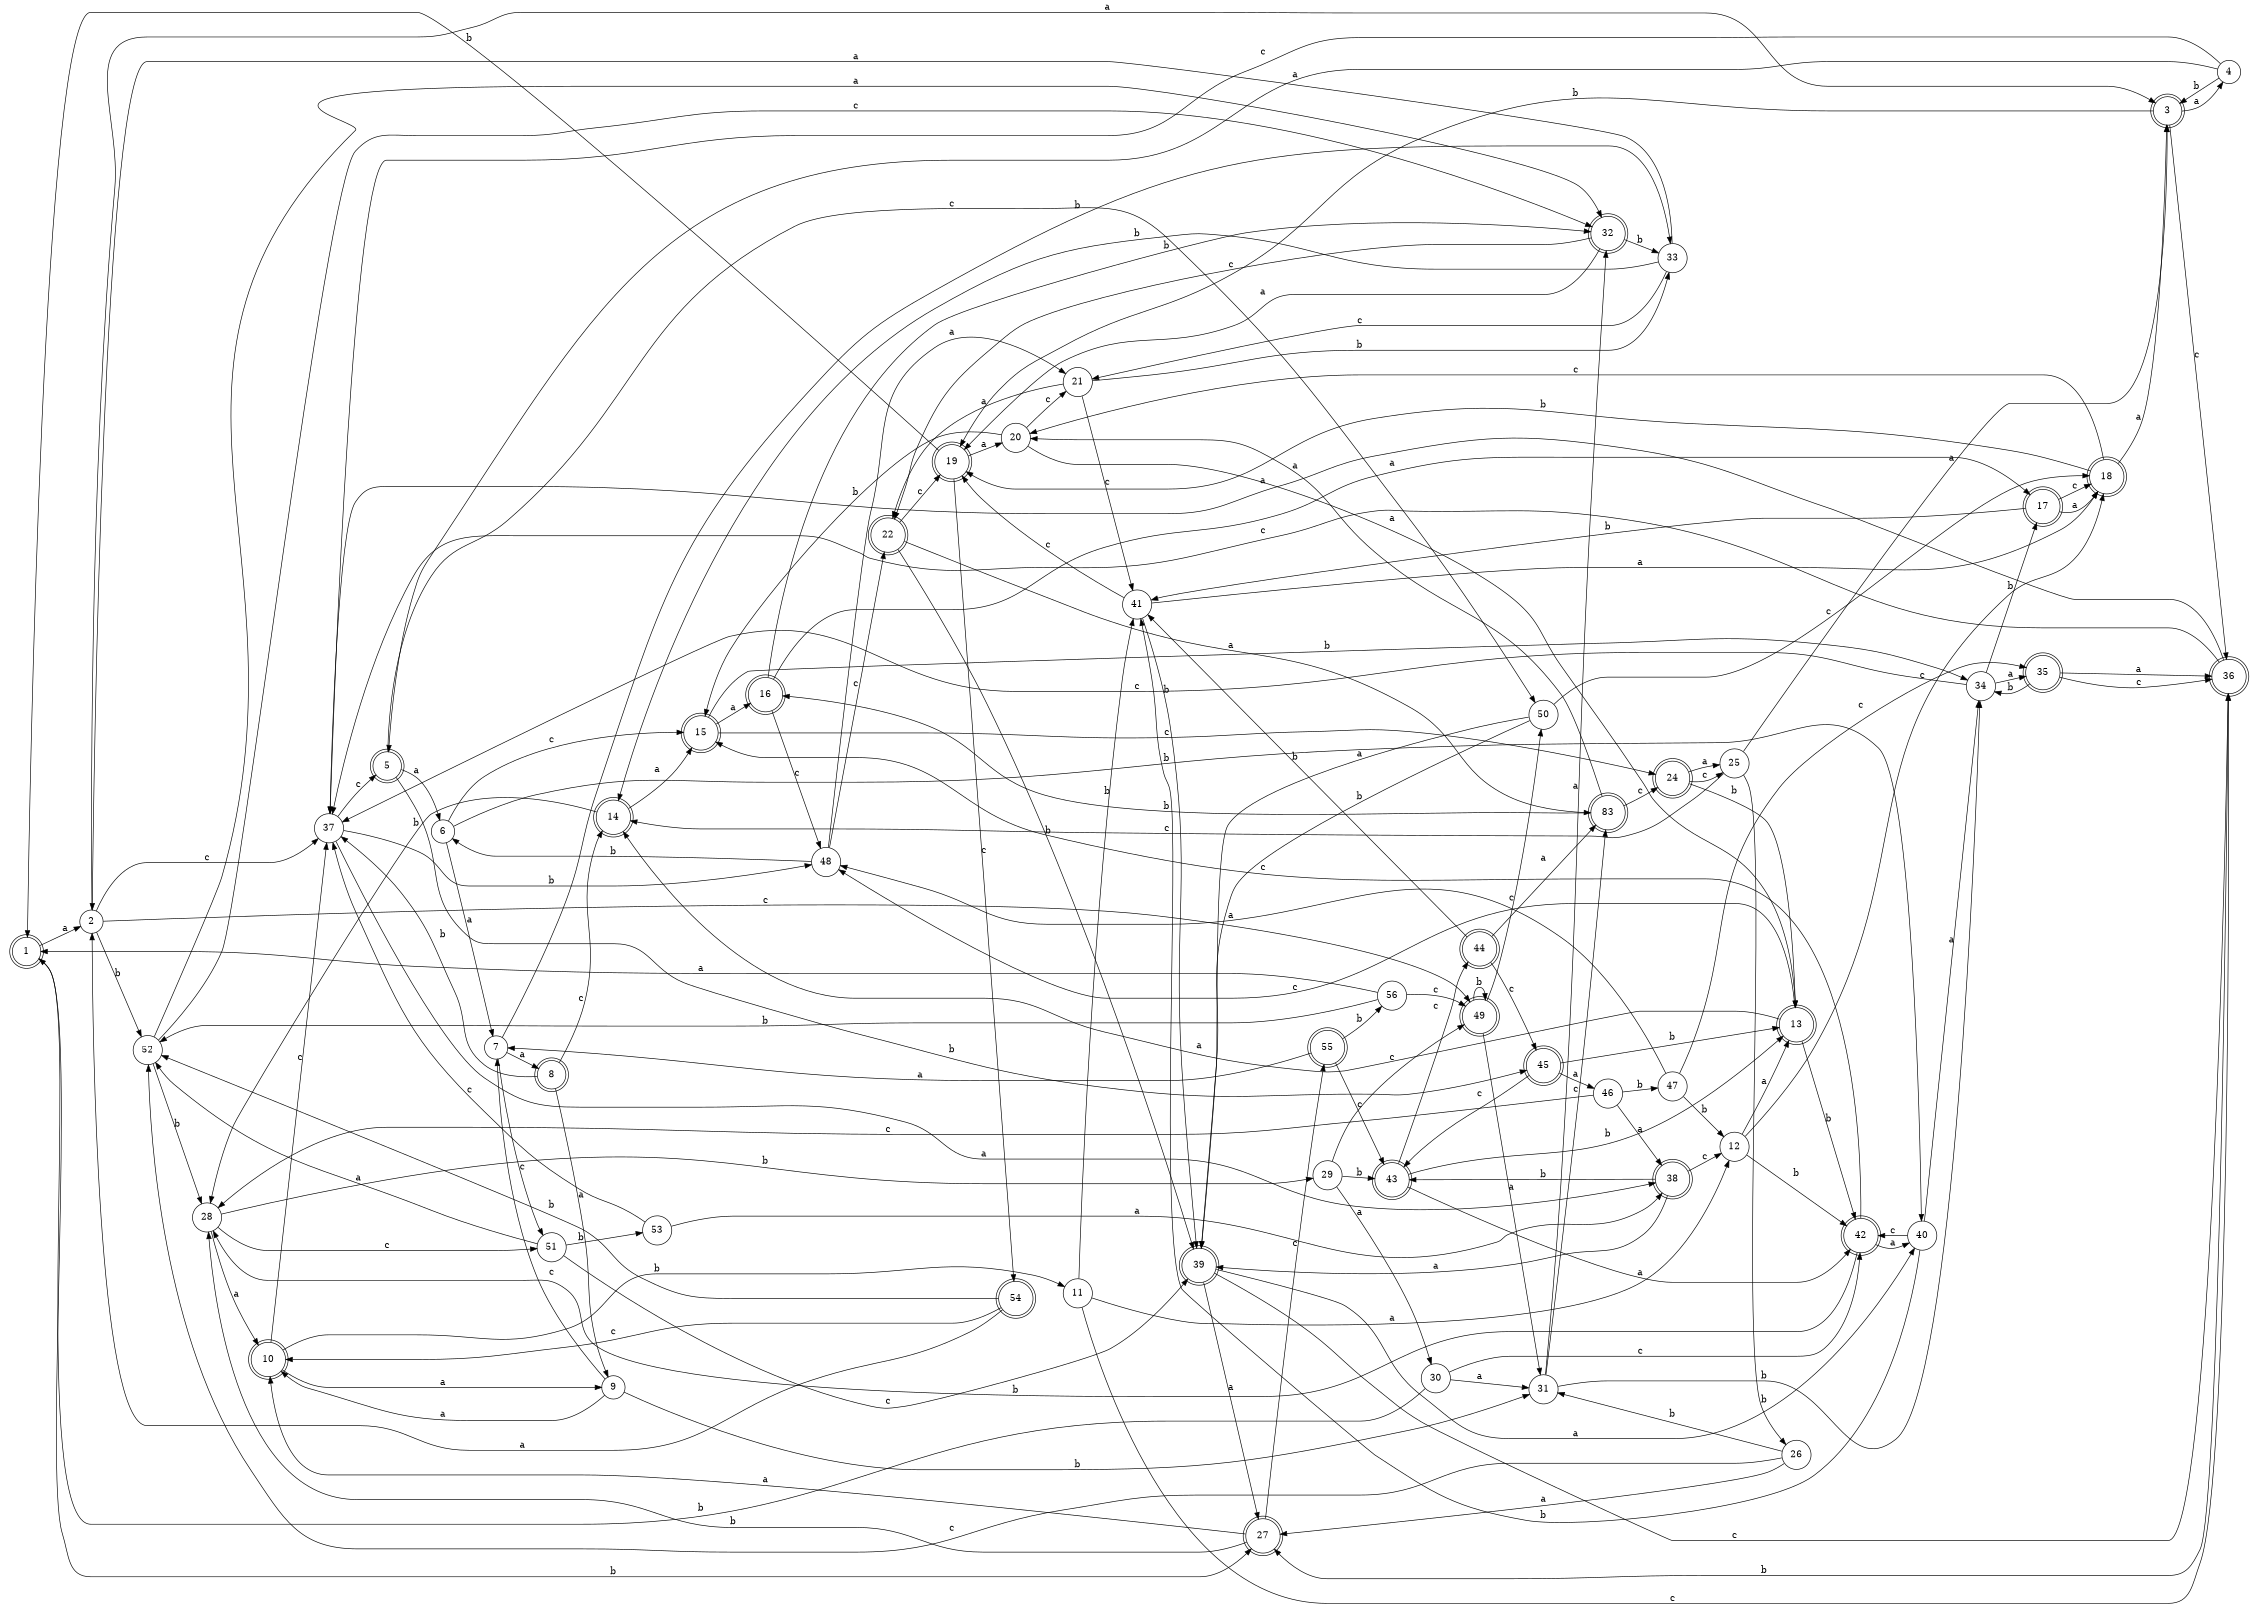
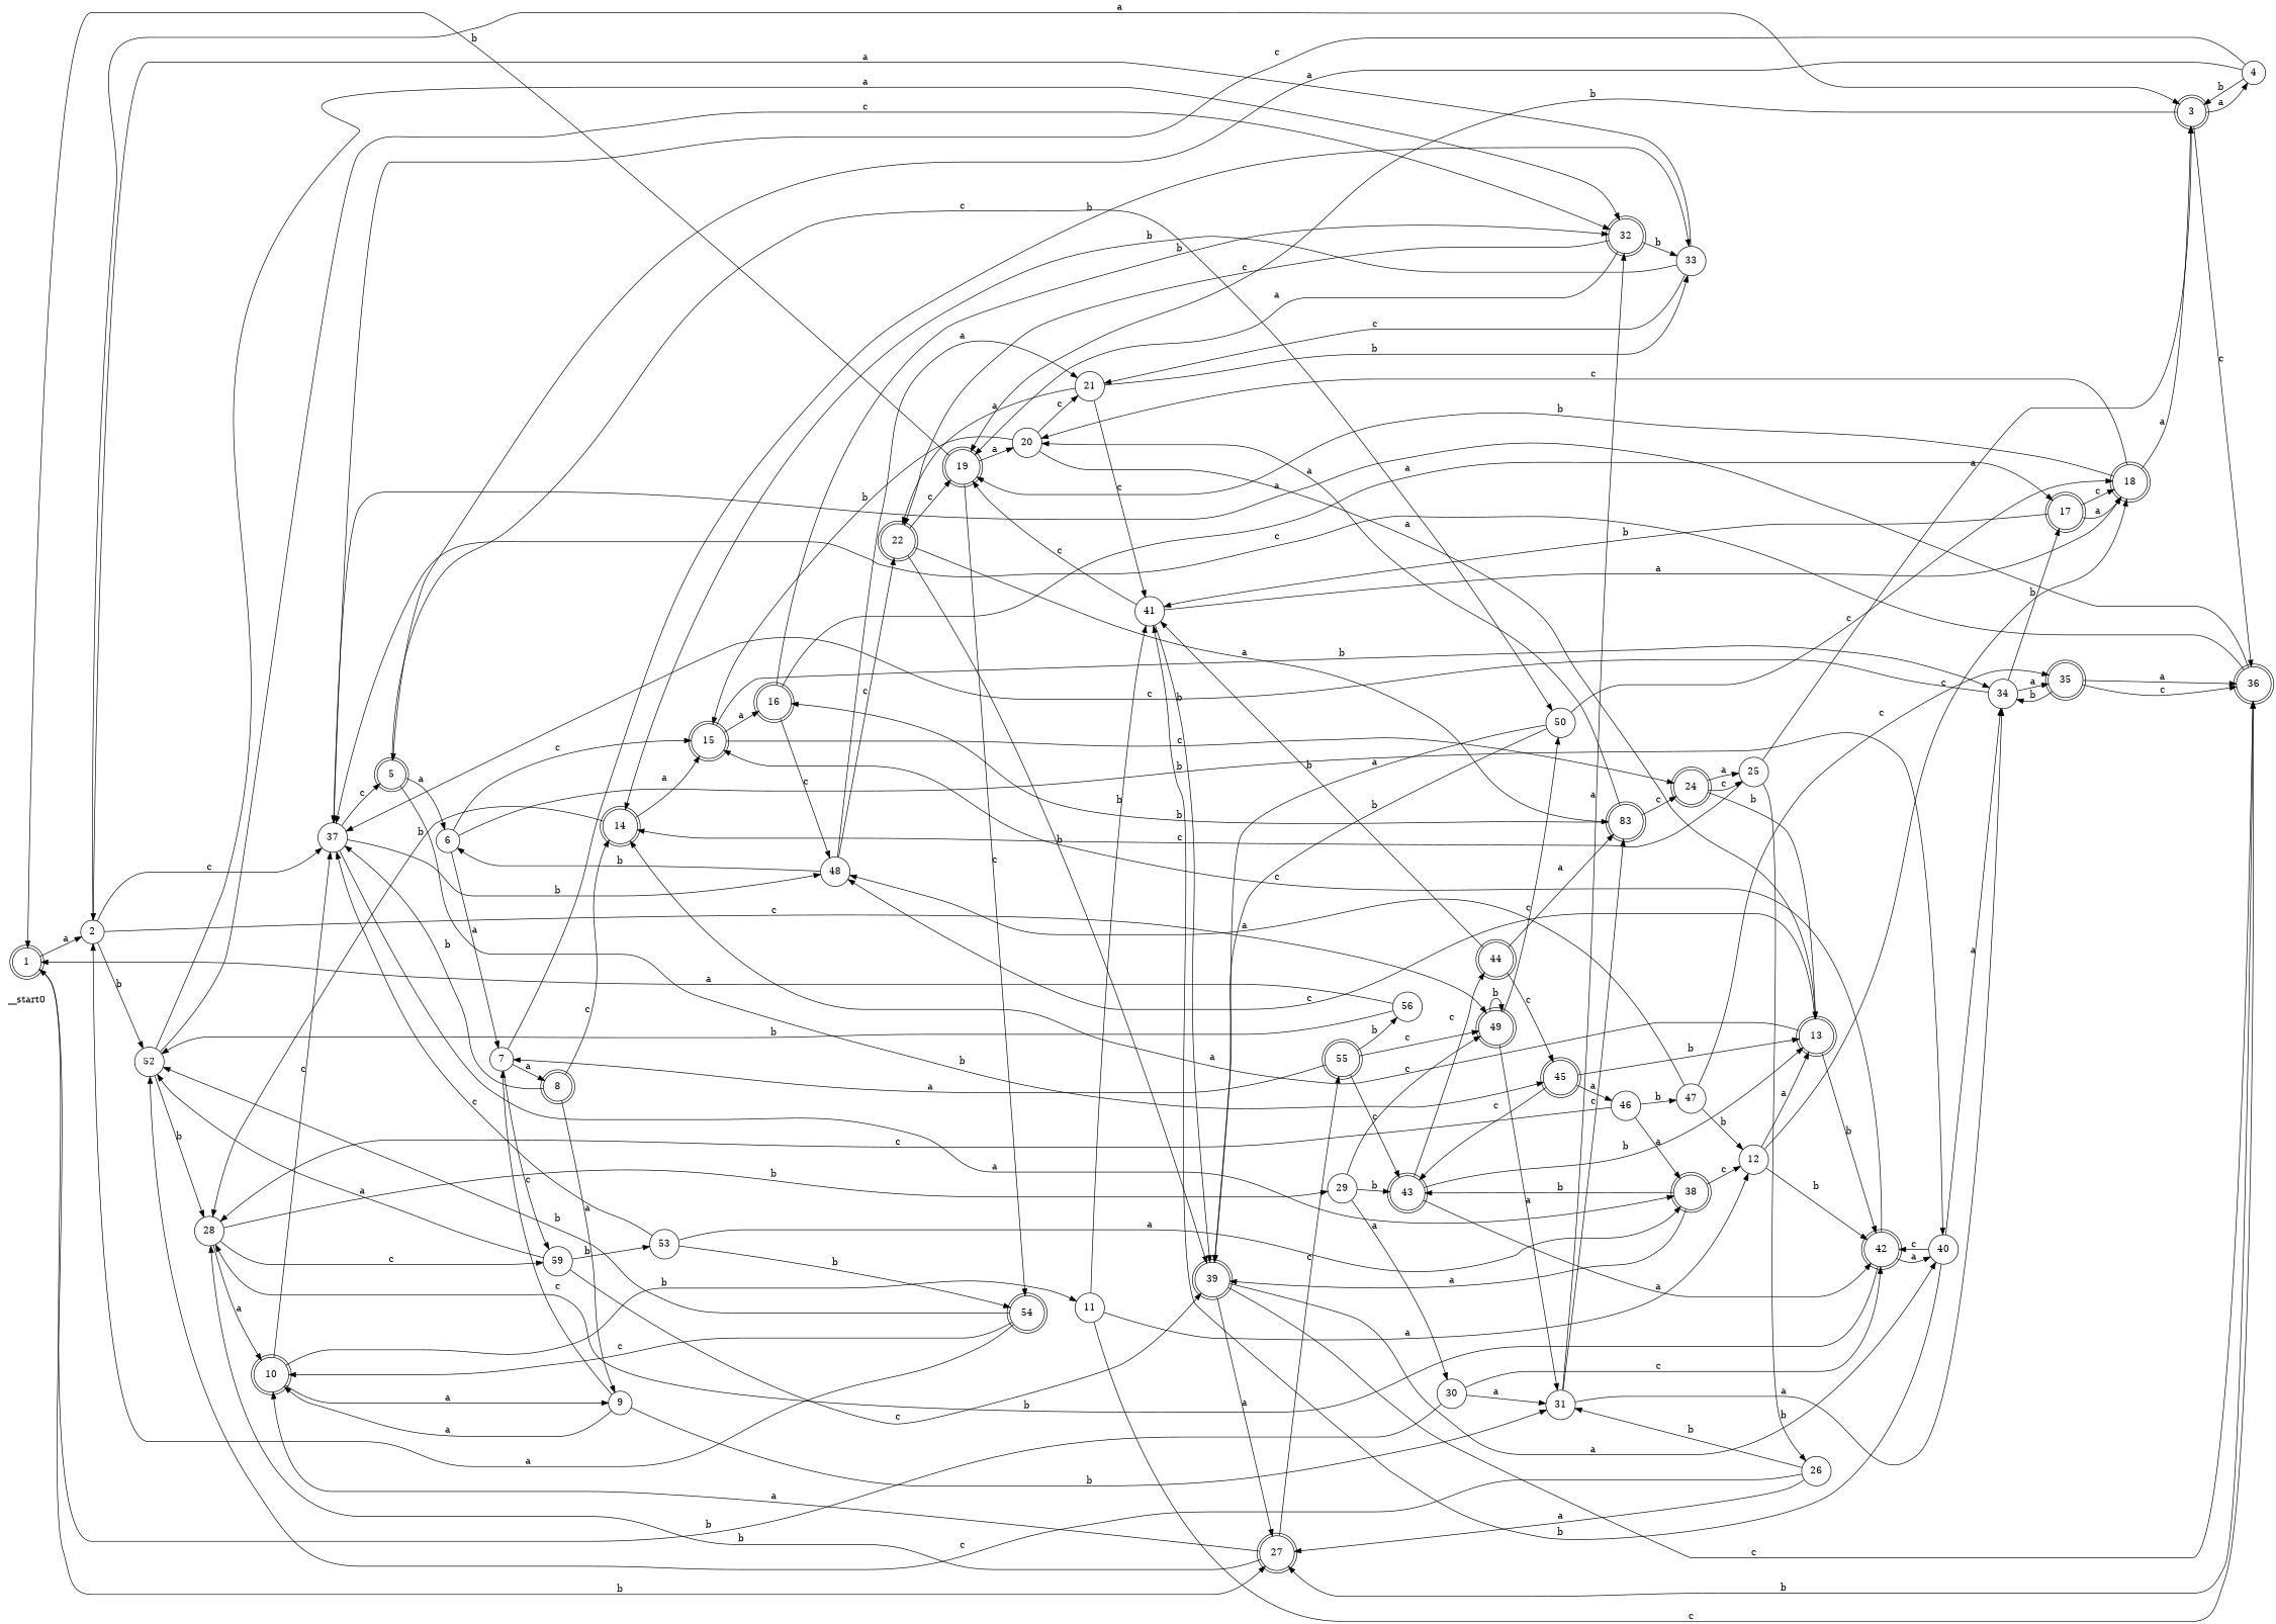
  digraph {
    rankdir=LR
    node [shape=doublecircle color=black fillcolor=white style="rounded,filled"]
+   __start0 [shape=none color="" fillcolor="" style=""]
    n2 [label=1]
    n3 [label=2 shape=circle style=filled]
    n4 [label=27]
    n5 [label=5]
    n6 [label=6 shape=circle style=filled]
    n7 [label=45]
    n8 [label=50 shape=circle style=filled]
    n9 [label=54]
    n10 [label=52 shape=circle style=filled]
    n11 [label=10]
    n12 [label=37 shape=circle style=filled]
    n13 [label=3]
    n14 [label=49]
    n15 [label=28 shape=circle style=filled]
    n16 [label=55]
    n17 [label=48 shape=circle style=filled]
    n18 [label=38]
    n19 [label=4 shape=circle style=filled]
    n20 [label=19]
    n21 [label=36]
    n22 [label=31 shape=circle style=filled]
    n23 [label=32]
    n24 [label=20 shape=circle style=filled]
    n25 [label=7 shape=circle style=filled]
    n26 [label=15]
    n27 [label=40 shape=circle style=filled]
    n28 [label=13]
    n29 [label=43]
    n30 [label=46 shape=circle style=filled]
    n31 [label=18]
    n32 [label=39]
    n33 [label=8]
    n34 [label=33 shape=circle style=filled]
-   n35 [label=51 shape=circle style=filled]
+   n35 [label=59 shape=circle style=filled]
    n36 [label=16]
    n37 [label=24]
    n38 [label=34 shape=circle style=filled]
    n39 [label=41 shape=circle style=filled]
    n40 [label=42]
    n41 [label=9 shape=circle style=filled]
    n42 [label=14]
    n43 [label=21 shape=circle style=filled]
    n44 [label=53 shape=circle style=filled]
    n45 [label=11 shape=circle style=filled]
    n46 [label=83]
    n47 [label=12 shape=circle style=filled]
    n48 [label=22]
    n49 [label=29 shape=circle style=filled]
    n50 [label=17]
    n51 [label=25 shape=circle style=filled]
    n52 [label=35]
    n53 [label=26 shape=circle style=filled]
    n54 [label=56 shape=circle style=filled]
    n55 [label=30 shape=circle style=filled]
    n56 [label=44]
    n57 [label=47 shape=circle style=filled]
    n2 -> n3 [label=a]
    n2 -> n4 [label=b]
    n3 -> n10 [label=b]
    n3 -> n12 [label=c]
    n3 -> n13 [label=a]
    n3 -> n14 [label=c]
    n4 -> n11 [label=a]
    n4 -> n15 [label=b]
    n4 -> n16 [label=c]
    n5 -> n6 [label=a]
    n5 -> n7 [label=b]
    n5 -> n8 [label=c]
    n6 -> n25 [label=a]
    n6 -> n26 [label=c]
    n6 -> n27 [label=b]
    n7 -> n28 [label=b]
    n7 -> n29 [label=c]
    n7 -> n30 [label=a]
    n8 -> n31 [label=c]
    n8 -> n32 [label=a]
    n8 -> n32 [label=b]
    n9 -> n3 [label=a]
    n9 -> n10 [label=b]
    n9 -> n11 [label=c]
    n10 -> n15 [label=b]
    n10 -> n23 [label=a]
    n10 -> n23 [label=c]
    n11 -> n12 [label=c]
    n11 -> n41 [label=a]
    n11 -> n45 [label=b]
    n12 -> n5 [label=c]
    n12 -> n17 [label=b]
    n12 -> n18 [label=a]
    n13 -> n19 [label=a]
    n13 -> n20 [label=b]
    n13 -> n21 [label=c]
    n14 -> n8 [label=c]
    n14 -> n14 [label=b]
    n14 -> n22 [label=a]
    n15 -> n11 [label=a]
    n15 -> n35 [label=c]
    n15 -> n49 [label=b]
    n16 -> n25 [label=a]
    n16 -> n29 [label=c]
    n16 -> n54 [label=b]
    n17 -> n6 [label=b]
    n17 -> n43 [label=a]
    n17 -> n48 [label=c]
    n18 -> n29 [label=b]
    n18 -> n32 [label=a]
    n18 -> n47 [label=c]
    n19 -> n5 [label=a]
    n19 -> n12 [label=c]
    n19 -> n13 [label=b]
    n20 -> n2 [label=b]
    n20 -> n9 [label=c]
    n20 -> n24 [label=a]
    n21 -> n4 [label=b]
    n21 -> n12 [label=a]
    n21 -> n12 [label=c]
    n22 -> n23 [label=a]
-   n22 -> n38 [label=b]
+   n22 -> n38 [label=a]
    n22 -> n46 [label=c]
    n23 -> n20 [label=a]
    n23 -> n34 [label=b]
    n23 -> n48 [label=c]
    n24 -> n26 [label=b]
    n24 -> n28 [label=a]
    n24 -> n43 [label=c]
    n25 -> n33 [label=a]
    n25 -> n34 [label=b]
    n25 -> n35 [label=c]
    n26 -> n36 [label=a]
    n26 -> n37 [label=c]
    n26 -> n38 [label=b]
    n27 -> n38 [label=a]
    n27 -> n39 [label=b]
    n27 -> n40 [label=c]
    n28 -> n17 [label=c]
    n28 -> n40 [label=b]
    n28 -> n42 [label=a]
    n29 -> n28 [label=b]
    n29 -> n40 [label=a]
    n29 -> n56 [label=c]
    n30 -> n15 [label=c]
    n30 -> n18 [label=a]
    n30 -> n57 [label=b]
    n31 -> n13 [label=a]
    n31 -> n20 [label=b]
    n31 -> n24 [label=c]
    n32 -> n4 [label=a]
    n32 -> n21 [label=c]
    n32 -> n27 [label=a]
    n33 -> n12 [label=b]
    n33 -> n41 [label=a]
    n33 -> n42 [label=c]
    n34 -> n3 [label=a]
    n34 -> n42 [label=b]
    n34 -> n43 [label=c]
    n35 -> n10 [label=a]
    n35 -> n32 [label=c]
    n35 -> n44 [label=b]
    n36 -> n17 [label=c]
    n36 -> n23 [label=b]
    n36 -> n50 [label=a]
    n37 -> n28 [label=b]
    n37 -> n51 [label=a]
    n37 -> n51 [label=c]
    n38 -> n12 [label=c]
    n38 -> n50 [label=b]
    n38 -> n52 [label=a]
    n39 -> n20 [label=c]
    n39 -> n31 [label=a]
    n39 -> n32 [label=b]
    n40 -> n15 [label=b]
    n40 -> n26 [label=c]
    n40 -> n27 [label=a]
    n41 -> n11 [label=a]
    n41 -> n22 [label=b]
    n41 -> n25 [label=c]
    n42 -> n15 [label=b]
    n42 -> n26 [label=a]
    n43 -> n34 [label=b]
    n43 -> n39 [label=c]
    n43 -> n48 [label=a]
+   n44 -> n9 [label=b]
    n44 -> n12 [label=c]
    n44 -> n18 [label=a]
    n45 -> n21 [label=c]
    n45 -> n39 [label=b]
    n45 -> n47 [label=a]
    n46 -> n24 [label=a]
    n46 -> n36 [label=b]
    n46 -> n37 [label=c]
    n47 -> n28 [label=a]
    n47 -> n31 [label=c]
    n47 -> n40 [label=b]
    n48 -> n20 [label=c]
    n48 -> n32 [label=b]
    n48 -> n46 [label=a]
    n49 -> n14 [label=c]
    n49 -> n29 [label=b]
    n49 -> n55 [label=a]
    n50 -> n31 [label=a]
    n50 -> n31 [label=c]
    n50 -> n39 [label=b]
    n51 -> n13 [label=a]
    n51 -> n42 [label=c]
    n51 -> n53 [label=b]
    n52 -> n21 [label=a]
    n52 -> n21 [label=c]
    n52 -> n38 [label=b]
    n53 -> n4 [label=a]
    n53 -> n10 [label=c]
    n53 -> n22 [label=b]
    n54 -> n2 [label=a]
    n54 -> n10 [label=b]
-   n54 -> n14 [label=c]
+   n16 -> n14 [label=c]
    n55 -> n2 [label=b]
    n55 -> n22 [label=a]
    n55 -> n40 [label=c]
    n56 -> n7 [label=c]
    n56 -> n39 [label=b]
    n56 -> n46 [label=a]
    n57 -> n17 [label=a]
    n57 -> n47 [label=b]
    n57 -> n52 [label=c]
  }
